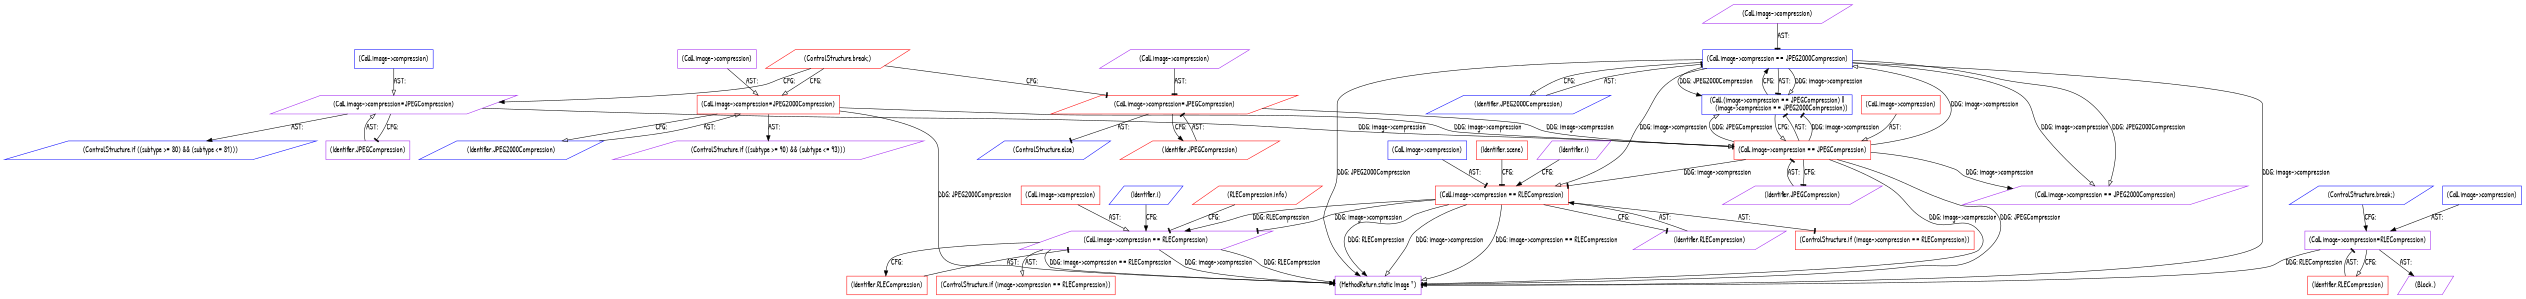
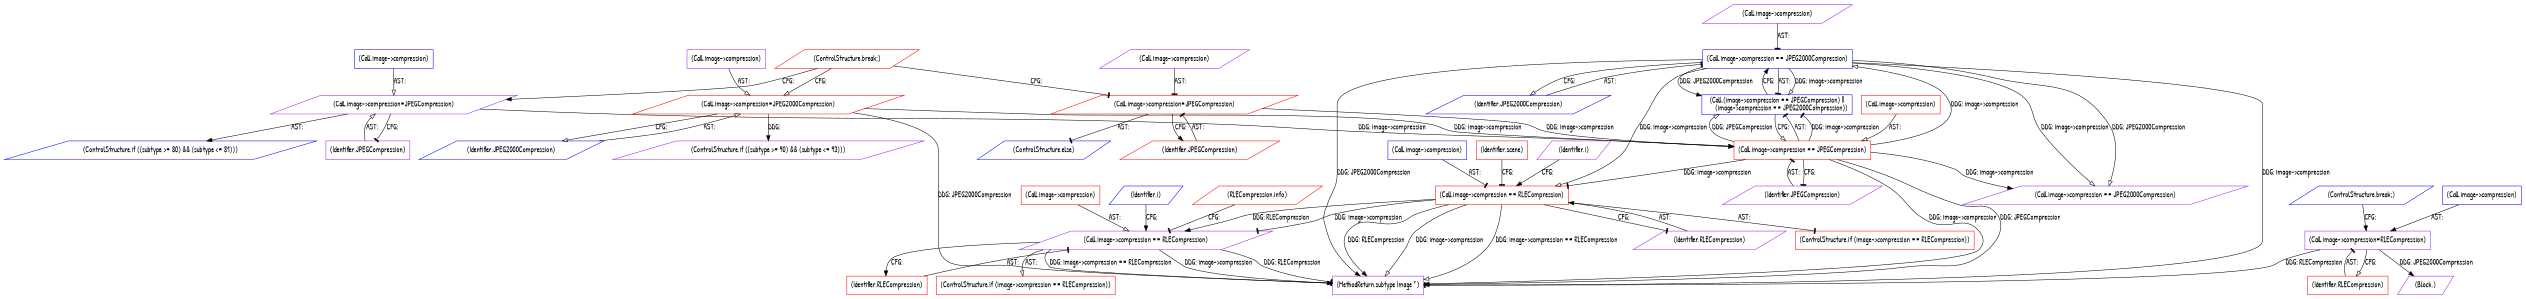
  digraph {
    fontname="Patrick Hand"
    node [color=purple fontname="Patrick Hand" shape=parallelogram]
    edge [arrowhead=onormal fontname="Patrick Hand"]
    n1 [label="(Call,image->compression == RLECompression)"]
    n2 [color=red label="(Identifier,RLECompression)" shape=box]
-   n3 [label="(MethodReturn,static Image *)" shape=box]
+   n3 [label="(MethodReturn,subtype Image *)" shape=box]
    n4 [color=red label="(ControlStructure,if (image->compression == RLECompression))" shape=box]
    n5 [color=red label="(Call,image->compression == RLECompression)" shape=box]
    n6 [label="(Identifier,RLECompression)"]
    n7 [color=red label="(ControlStructure,if (image->compression == RLECompression))" shape=box]
    n8 [color=blue label="(Call,image->compression == JPEG2000Compression)" shape=box]
    n9 [color=blue label="(Call,(image->compression == JPEGCompression) ||\n      (image->compression == JPEG2000Compression))" shape=box]
    n10 [color=blue label="(Identifier,JPEG2000Compression)"]
    n11 [label="(Call,image->compression == JPEG2000Compression)"]
    n12 [color=red label="(Call,image->compression == JPEGCompression)" shape=box]
    n13 [label="(Identifier,JPEGCompression)"]
    n14 [label="(Call,image->compression=JPEGCompression)"]
    n15 [color=blue label="(ControlStructure,if ((subtype >= 80) && (subtype <= 81)))"]
    n16 [label="(Identifier,JPEGCompression)" shape=box]
-   n17 [color=red label="(Call,image->compression=JPEG2000Compression)" shape=box]
+   n17 [color=red label="(Call,image->compression=JPEG2000Compression)"]
    n18 [color=blue label="(Identifier,JPEG2000Compression)"]
    n19 [label="(ControlStructure,if ((subtype >= 90) && (subtype <= 93)))"]
    n20 [color=red label="(Call,image->compression=JPEGCompression)"]
    n21 [color=blue label="(ControlStructure,else)"]
    n22 [color=red label="(Identifier,JPEGCompression)"]
    n23 [label="(Call,image->compression=RLECompression)" shape=box]
    n24 [color=red label="(Identifier,RLECompression)" shape=box]
    n25 [label="(Block,)"]
    n26 [color=red label="(Call,image->compression)" shape=box]
    n27 [color=blue label="(ControlStructure,break;)"]
    n28 [color=red label="(Call,image->compression)" shape=box]
    n29 [color=red label="(RLECompression,info)"]
    n30 [color=blue label="(Call,image->compression)" shape=box]
    n31 [label="(Call,image->compression)"]
    n32 [label="(Call,image->compression)" shape=box]
    n33 [color=blue label="(Identifier,i)"]
    n34 [color=red label="(Identifier,scene)" shape=box]
    n35 [label="(Call,image->compression)"]
    n36 [label="(Identifier,i)"]
    n37 [color=blue label="(Call,image->compression)" shape=box]
    n38 [color=blue label="(Call,image->compression)" shape=box]
    n39 [color=red label="(ControlStructure,break;)"]
    n1 -> n2 [arrowhead=normal label="CFG: "]
    n1 -> n3 [arrowhead=normal label="DDG: image->compression"]
    n1 -> n3 [arrowhead=tee label="DDG: RLECompression"]
    n1 -> n3 [arrowhead=tee label="DDG: image->compression == RLECompression"]
    n1 -> n4 [label="AST: "]
    n2 -> n1 [arrowhead=tee label="AST: "]
    n5 -> n1 [arrowhead=tee label="DDG: image->compression"]
    n5 -> n1 [arrowhead=normal label="DDG: RLECompression"]
    n5 -> n3 [label="DDG: image->compression == RLECompression"]
    n5 -> n3 [arrowhead=normal label="DDG: RLECompression"]
    n5 -> n3 [label="DDG: image->compression"]
    n5 -> n6 [arrowhead=tee label="CFG: "]
    n5 -> n7 [arrowhead=tee label="AST: "]
    n6 -> n5 [arrowhead=normal label="AST: "]
    n8 -> n3 [label="DDG: image->compression"]
    n8 -> n3 [arrowhead=normal label="DDG: JPEG2000Compression"]
    n8 -> n5 [label="DDG: image->compression"]
    n8 -> n9 [arrowhead=tee label="AST: "]
    n8 -> n9 [label="DDG: image->compression"]
    n8 -> n9 [arrowhead=normal label="DDG: JPEG2000Compression"]
    n8 -> n10 [label="CFG: "]
    n8 -> n11 [label="DDG: image->compression"]
    n8 -> n11 [label="DDG: JPEG2000Compression"]
    n9 -> n8 [arrowhead=normal label="CFG: "]
    n9 -> n12 [label="CFG: "]
    n10 -> n8 [arrowhead=tee label="AST: "]
    n12 -> n3 [label="DDG: image->compression"]
    n12 -> n3 [arrowhead=normal label="DDG: JPEGCompression"]
    n12 -> n5 [arrowhead=tee label="DDG: image->compression"]
    n12 -> n8 [label="DDG: image->compression"]
    n12 -> n9 [arrowhead=tee label="AST: "]
    n12 -> n9 [arrowhead=tee label="DDG: image->compression"]
    n12 -> n9 [label="DDG: JPEGCompression"]
    n12 -> n11 [arrowhead=normal label="DDG: image->compression"]
    n12 -> n13 [arrowhead=tee label="CFG: "]
    n13 -> n12 [arrowhead=tee label="AST: "]
    n14 -> n12 [label="DDG: image->compression"]
    n14 -> n15 [arrowhead=normal label="AST: "]
    n14 -> n16 [arrowhead=tee label="CFG: "]
    n16 -> n14 [label="AST: "]
    n17 -> n3 [label="DDG: JPEG2000Compression"]
-   n17 -> n12 [arrowhead=tee label="DDG: image->compression"]
+   n17 -> n12 [arrowhead=normal label="DDG: image->compression"]
    n17 -> n18 [label="CFG: "]
-   n17 -> n19 [arrowhead=normal label="AST: "]
+   n17 -> n19 [arrowhead=normal label="DDG: "]
    n18 -> n17 [label="AST: "]
    n20 -> n12 [label="DDG: image->compression"]
    n20 -> n21 [arrowhead=tee label="AST: "]
    n20 -> n22 [arrowhead=normal label="CFG: "]
    n22 -> n20 [arrowhead=tee label="AST: "]
    n23 -> n3 [arrowhead=tee label="DDG: RLECompression"]
    n23 -> n24 [label="CFG: "]
-   n23 -> n25 [arrowhead=normal label="AST: "]
+   n23 -> n25 [arrowhead=normal label="DDG: JPEG2000Compression"]
    n24 -> n23 [arrowhead=tee label="AST: "]
    n26 -> n1 [label="AST: "]
    n27 -> n23 [arrowhead=normal label="CFG: "]
    n28 -> n12 [label="AST: "]
    n29 -> n1 [arrowhead=tee label="CFG: "]
    n30 -> n5 [arrowhead=tee label="AST: "]
    n31 -> n8 [arrowhead=tee label="AST: "]
    n32 -> n17 [label="AST: "]
    n33 -> n1 [arrowhead=normal label="CFG: "]
    n34 -> n5 [arrowhead=tee label="CFG: "]
    n35 -> n20 [arrowhead=tee label="AST: "]
    n36 -> n5 [arrowhead=normal label="CFG: "]
    n37 -> n14 [label="AST: "]
    n38 -> n23 [arrowhead=normal label="AST: "]
    n39 -> n14 [arrowhead=normal label="CFG: "]
    n39 -> n17 [label="CFG: "]
    n39 -> n20 [arrowhead=tee label="CFG: "]
  }
